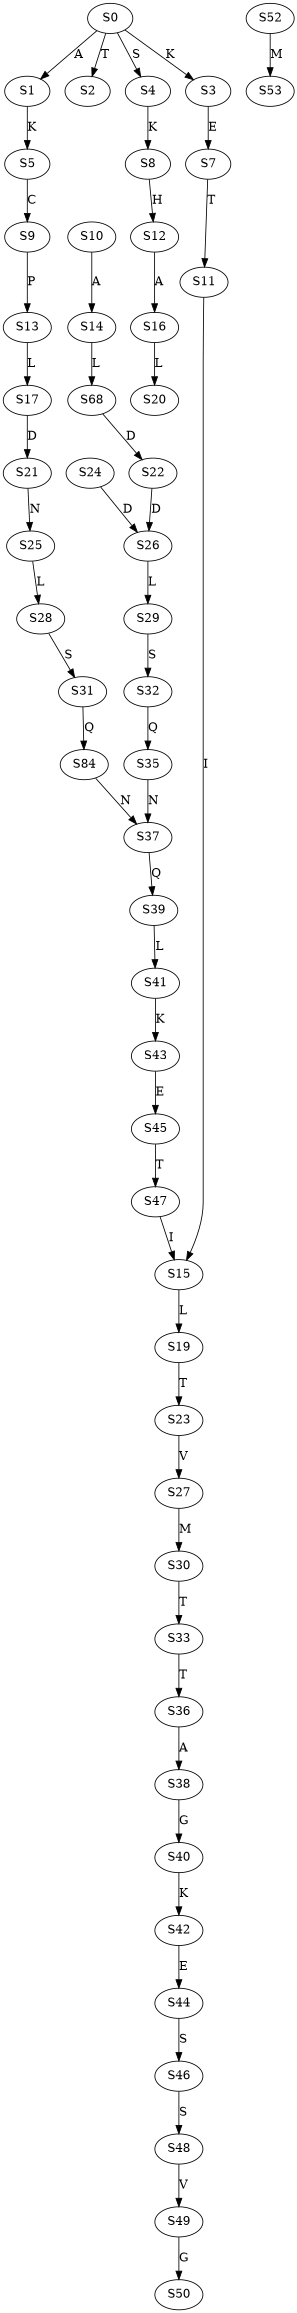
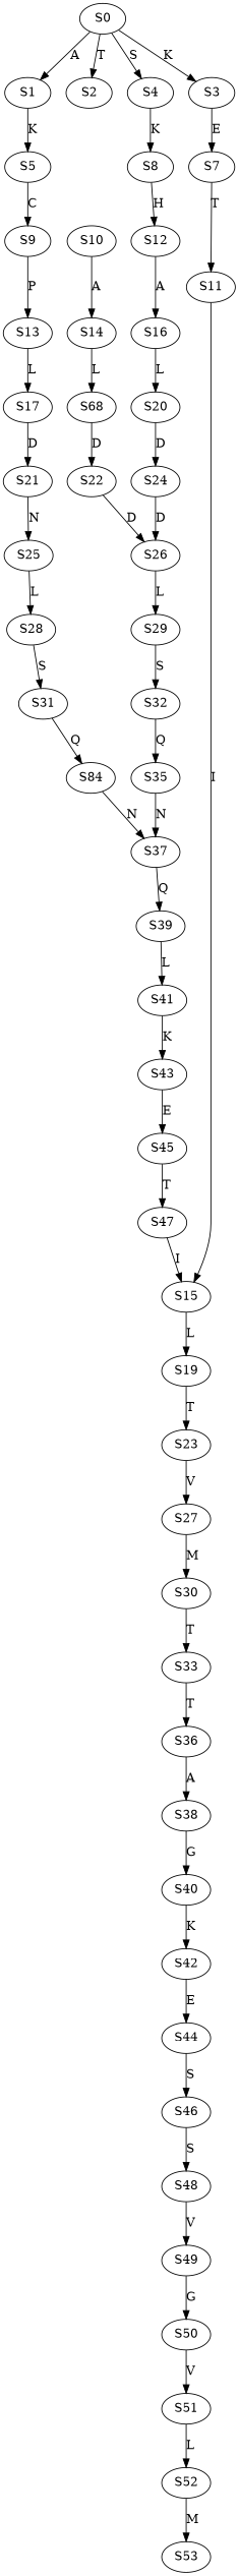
  strict digraph {
    fontname="DejaVu Serif"
    node [fontname="DejaVu Serif"]
    edge [fontname="DejaVu Serif"]
    S0
    S1
    S2
    S3
    S4
    S5
    S7
    S8
    S9
    S11
    S12
    S13
    S10
    S14
    S15
    S16
    S17
    n18 [label=S68]
    S19
    S20
    S21
    S22
    S23
    S24
    S25
    S26
    S27
    S28
    S29
    S30
    S31
    S32
    S33
    n34 [label=S84]
    S35
    S36
    S37
    S38
    S39
    S40
    S41
    S42
    S43
    S44
    S45
    S46
    S47
    S48
    S49
    S50
+   S51
    S52
    S53
    S0 -> S1 [label=A]
    S0 -> S2 [label=T]
    S0 -> S3 [label=K]
    S0 -> S4 [label=S]
    S1 -> S5 [label=K]
    S3 -> S7 [label=E]
    S4 -> S8 [label=K]
    S5 -> S9 [label=C]
    S7 -> S11 [label=T]
    S8 -> S12 [label=H]
    S9 -> S13 [label=P]
    S11 -> S15 [label=I]
    S12 -> S16 [label=A]
    S13 -> S17 [label=L]
    S10 -> S14 [label=A]
    S14 -> n18 [label=L]
    S15 -> S19 [label=L]
    S16 -> S20 [label=L]
    S17 -> S21 [label=D]
    n18 -> S22 [label=D]
    S19 -> S23 [label=T]
+   S20 -> S24 [label=D]
    S21 -> S25 [label=N]
    S22 -> S26 [label=D]
    S23 -> S27 [label=V]
    S24 -> S26 [label=D]
    S25 -> S28 [label=L]
    S26 -> S29 [label=L]
    S27 -> S30 [label=M]
    S28 -> S31 [label=S]
    S29 -> S32 [label=S]
    S30 -> S33 [label=T]
    S31 -> n34 [label=Q]
    S32 -> S35 [label=Q]
    S33 -> S36 [label=T]
    n34 -> S37 [label=N]
    S35 -> S37 [label=N]
    S36 -> S38 [label=A]
    S37 -> S39 [label=Q]
    S38 -> S40 [label=G]
    S39 -> S41 [label=L]
    S40 -> S42 [label=K]
    S41 -> S43 [label=K]
    S42 -> S44 [label=E]
    S43 -> S45 [label=E]
    S44 -> S46 [label=S]
    S45 -> S47 [label=T]
    S46 -> S48 [label=S]
    S47 -> S15 [label=I]
    S48 -> S49 [label=V]
    S49 -> S50 [label=G]
+   S50 -> S51 [label=V]
+   S51 -> S52 [label=L]
    S52 -> S53 [label=M]
  }
